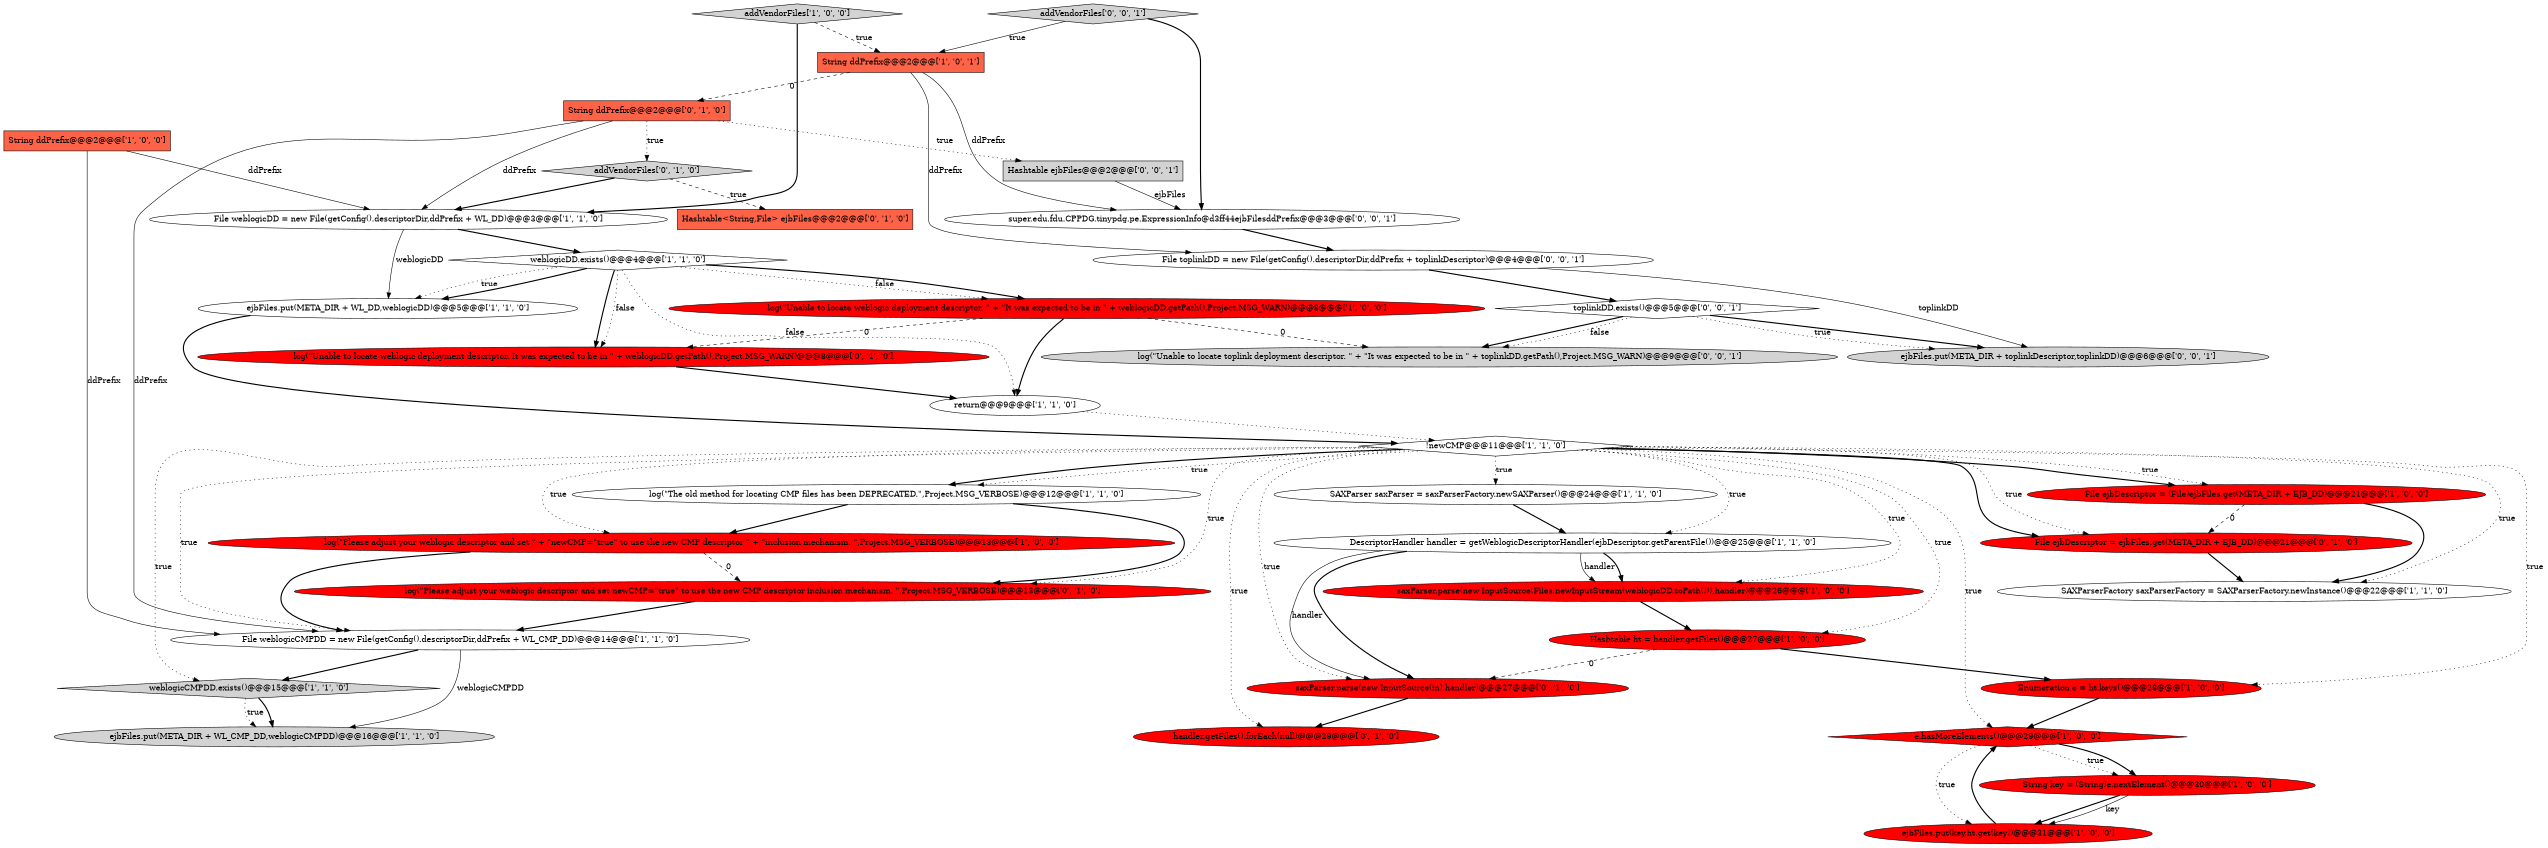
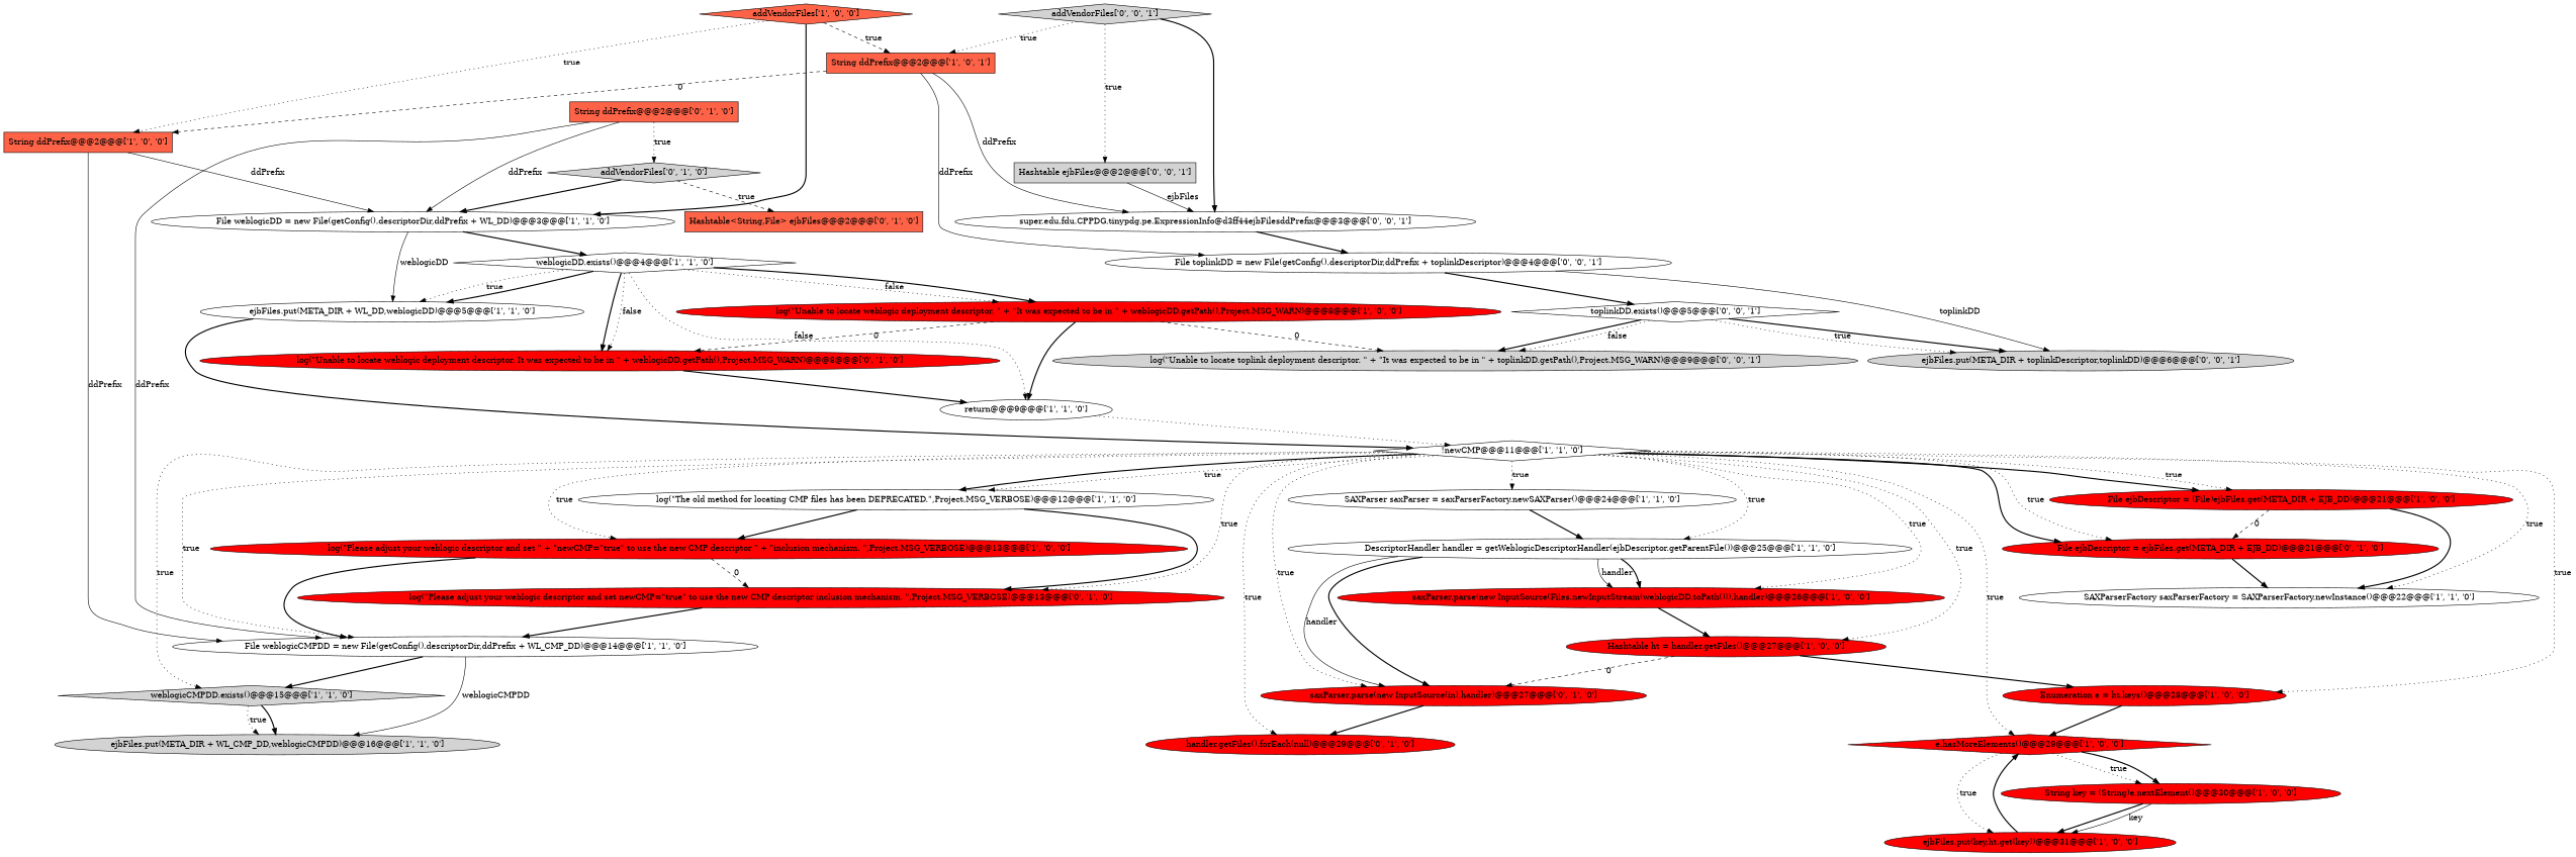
  digraph {
    node [fillcolor=red shape=ellipse style=filled]
    edge [style=bold]
    n1 [fillcolor=tomato label="String ddPrefix@@@2@@@['1', '0', '0']" shape=box]
    n2 [fillcolor=white label="File weblogicDD = new File(getConfig().descriptorDir,ddPrefix + WL_DD)@@@3@@@['1', '1', '0']"]
    n3 [fillcolor=white label="File weblogicCMPDD = new File(getConfig().descriptorDir,ddPrefix + WL_CMP_DD)@@@14@@@['1', '1', '0']"]
    n4 [fillcolor=white label="ejbFiles.put(META_DIR + WL_DD,weblogicDD)@@@5@@@['1', '1', '0']"]
    n5 [fillcolor=white label="weblogicDD.exists()@@@4@@@['1', '1', '0']" shape=diamond]
    n6 [fillcolor=lightgray label="weblogicCMPDD.exists()@@@15@@@['1', '1', '0']" shape=diamond]
    n7 [fillcolor=lightgray label="ejbFiles.put(META_DIR + WL_CMP_DD,weblogicCMPDD)@@@16@@@['1', '1', '0']"]
    n8 [label="log(\"Please adjust your weblogic descriptor and set newCMP=\"true\" to use the new CMP descriptor inclusion mechanism. \",Project.MSG_VERBOSE)@@@13@@@['0', '1', '0']"]
    n9 [fillcolor=white label="File toplinkDD = new File(getConfig().descriptorDir,ddPrefix + toplinkDescriptor)@@@4@@@['0', '0', '1']"]
    n10 [fillcolor=lightgray label="ejbFiles.put(META_DIR + toplinkDescriptor,toplinkDD)@@@6@@@['0', '0', '1']"]
    n11 [fillcolor=white label="toplinkDD.exists()@@@5@@@['0', '0', '1']" shape=diamond]
    n12 [fillcolor=lightgray label="log(\"Unable to locate toplink deployment descriptor. \" + \"It was expected to be in \" + toplinkDD.getPath(),Project.MSG_WARN)@@@9@@@['0', '0', '1']"]
    n13 [fillcolor=white label="log(\"The old method for locating CMP files has been DEPRECATED.\",Project.MSG_VERBOSE)@@@12@@@['1', '1', '0']"]
    n14 [label="log(\"Please adjust your weblogic descriptor and set \" + \"newCMP=\"true\" to use the new CMP descriptor \" + \"inclusion mechanism. \",Project.MSG_VERBOSE)@@@13@@@['1', '0', '0']"]
    n15 [label="saxParser.parse(new InputSource(in),handler)@@@27@@@['0', '1', '0']"]
    n16 [label="handler.getFiles().forEach(null)@@@29@@@['0', '1', '0']"]
    n17 [fillcolor=white label="return@@@9@@@['1', '1', '0']"]
    n18 [fillcolor=white label="!newCMP@@@11@@@['1', '1', '0']" shape=diamond]
    n19 [label="File ejbDescriptor = (File)ejbFiles.get(META_DIR + EJB_DD)@@@21@@@['1', '0', '0']"]
    n20 [fillcolor=white label="SAXParserFactory saxParserFactory = SAXParserFactory.newInstance()@@@22@@@['1', '1', '0']"]
    n21 [label="File ejbDescriptor = ejbFiles.get(META_DIR + EJB_DD)@@@21@@@['0', '1', '0']"]
    n22 [label="Enumeration e = ht.keys()@@@28@@@['1', '0', '0']"]
    n23 [label="e.hasMoreElements()@@@29@@@['1', '0', '0']" shape=diamond]
    n24 [label="Hashtable ht = handler.getFiles()@@@27@@@['1', '0', '0']"]
    n25 [fillcolor=white label="DescriptorHandler handler = getWeblogicDescriptorHandler(ejbDescriptor.getParentFile())@@@25@@@['1', '1', '0']"]
    n26 [fillcolor=white label="SAXParser saxParser = saxParserFactory.newSAXParser()@@@24@@@['1', '1', '0']"]
    n27 [label="saxParser.parse(new InputSource(Files.newInputStream(weblogicDD.toPath())),handler)@@@26@@@['1', '0', '0']"]
    n28 [label="ejbFiles.put(key,ht.get(key))@@@31@@@['1', '0', '0']"]
    n29 [label="String key = (String)e.nextElement()@@@30@@@['1', '0', '0']"]
    n30 [fillcolor=lightgray label="Hashtable ejbFiles@@@2@@@['0', '0', '1']" shape=box]
    n31 [fillcolor=white label="super.edu.fdu.CPPDG.tinypdg.pe.ExpressionInfo@d3ff44ejbFilesddPrefix@@@3@@@['0', '0', '1']"]
    n32 [fillcolor=lightgray label="addVendorFiles['0', '1', '0']" shape=diamond]
    n33 [fillcolor=tomato label="Hashtable<String,File> ejbFiles@@@2@@@['0', '1', '0']" shape=box]
    n34 [fillcolor=tomato label="String ddPrefix@@@2@@@['0', '1', '0']" shape=box]
    n35 [fillcolor=lightgray label="addVendorFiles['0', '0', '1']" shape=diamond]
    n36 [fillcolor=tomato label="String ddPrefix@@@2@@@['1', '0', '1']" shape=box]
    n37 [label="log(\"Unable to locate weblogic deployment descriptor. \" + \"It was expected to be in \" + weblogicDD.getPath(),Project.MSG_WARN)@@@8@@@['1', '0', '0']"]
    n38 [label="log(\"Unable to locate weblogic deployment descriptor. It was expected to be in \" + weblogicDD.getPath(),Project.MSG_WARN)@@@8@@@['0', '1', '0']"]
-   n39 [fillcolor=lightgray label="addVendorFiles['1', '0', '0']" shape=diamond]
+   n39 [fillcolor=tomato label="addVendorFiles['1', '0', '0']" shape=diamond]
    n1 -> n2 [label=ddPrefix style=solid]
    n1 -> n3 [label=ddPrefix style=solid]
    n2 -> n4 [label=weblogicDD style=solid]
    n2 -> n5
    n3 -> n6
    n3 -> n7 [label=weblogicCMPDD style=solid]
    n4 -> n18
    n5 -> n4 [label=true style=dotted]
    n5 -> n4
    n5 -> n17 [label=false style=dotted]
    n5 -> n37 [label=false style=dotted]
    n5 -> n37
    n5 -> n38
    n5 -> n38 [label=false style=dotted]
    n6 -> n7
    n6 -> n7 [label=true style=dotted]
    n8 -> n3
    n9 -> n10 [label=toplinkDD style=solid]
    n9 -> n11
    n11 -> n10
    n11 -> n10 [label=true style=dotted]
    n11 -> n12
    n11 -> n12 [label=false style=dotted]
    n13 -> n8
    n13 -> n14
    n14 -> n3
    n14 -> n8 [label=0 style=dashed]
    n15 -> n16
    n17 -> n18 [style=dotted]
    n18 -> n3 [label=true style=dotted]
    n18 -> n6 [label=true style=dotted]
    n18 -> n8 [label=true style=dotted]
    n18 -> n13
    n18 -> n13 [label=true style=dotted]
    n18 -> n14 [label=true style=dotted]
    n18 -> n15 [label=true style=dotted]
    n18 -> n16 [label=true style=dotted]
    n18 -> n19 [label=true style=dotted]
    n18 -> n19
    n18 -> n20 [label=true style=dotted]
    n18 -> n21
    n18 -> n21 [label=true style=dotted]
    n18 -> n22 [label=true style=dotted]
    n18 -> n23 [label=true style=dotted]
    n18 -> n24 [label=true style=dotted]
    n18 -> n25 [label=true style=dotted]
    n18 -> n26 [label=true style=dotted]
    n18 -> n27 [label=true style=dotted]
    n19 -> n20
    n19 -> n21 [label=0 style=dashed]
    n21 -> n20
    n22 -> n23
    n23 -> n28 [label=true style=dotted]
    n23 -> n29 [label=true style=dotted]
    n23 -> n29
    n24 -> n15 [label=0 style=dashed]
    n24 -> n22
    n25 -> n15
    n25 -> n15 [label=handler style=solid]
    n25 -> n27 [label=handler style=solid]
    n25 -> n27
    n26 -> n25
    n27 -> n24
    n28 -> n23
    n29 -> n28
    n29 -> n28 [label=key style=solid]
    n30 -> n31 [label=ejbFiles style=solid]
    n31 -> n9
    n32 -> n2
    n32 -> n33 [label=true style=dashed]
    n34 -> n2 [label=ddPrefix style=solid]
    n34 -> n3 [label=ddPrefix style=solid]
    n34 -> n32 [label=true style=dotted]
-   n34 -> n30 [label=true style=dotted]
+   n35 -> n30 [label=true style=dotted]
    n35 -> n31
-   n35 -> n36 [label=true style=solid]
+   n35 -> n36 [label=true style=dotted]
    n36 -> n9 [label=ddPrefix style=solid]
    n36 -> n31 [label=ddPrefix style=solid]
-   n36 -> n34 [label=0 style=dashed]
+   n36 -> n1 [label=0 style=dashed]
    n37 -> n12 [label=0 style=dashed]
    n37 -> n17
    n37 -> n38 [label=0 style=dashed]
    n38 -> n17
+   n39 -> n1 [label=true style=dotted]
    n39 -> n2
    n39 -> n36 [label=true style=dashed]
  }
